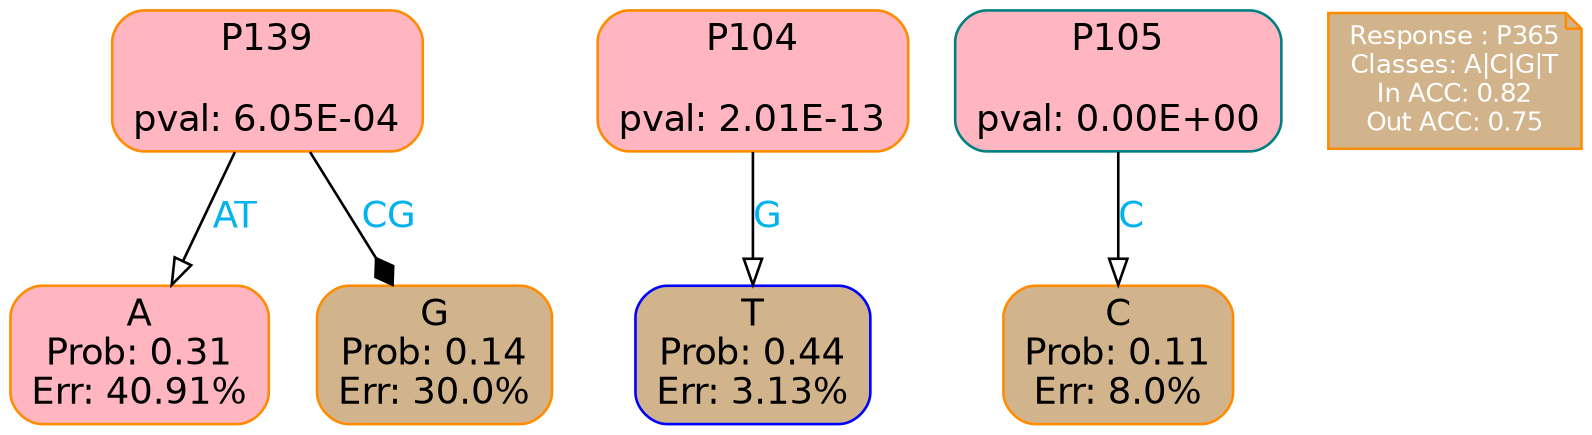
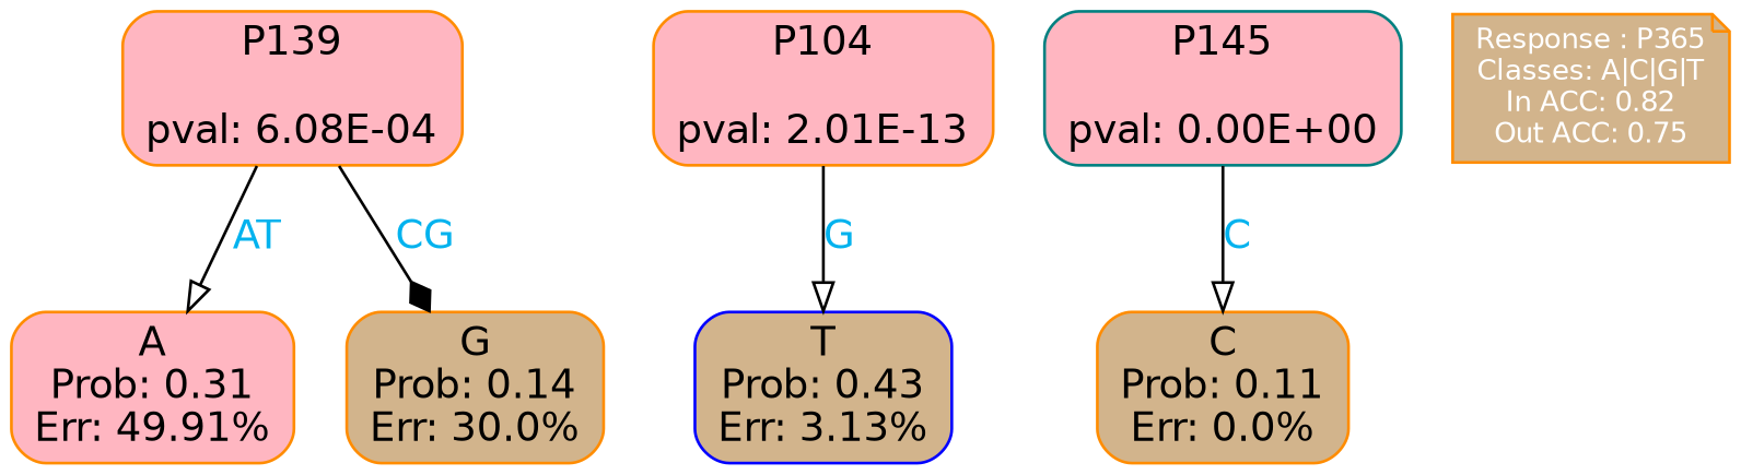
  digraph {
    ranksep=equally
    splines=polylines
    node [color=darkorange fillcolor=lightpink fontname=helvetica shape=box style="filled, rounded"]
    edge [arrowhead=onormal fontcolor=deepskyblue2 fontname=helvetica]
-   n1 [label="A\nProb: 0.31\nErr: 40.91%"]
+   n1 [label="A\nProb: 0.31\nErr: 49.91%"]
    n2 [fillcolor=tan label="G\nProb: 0.14\nErr: 30.0%"]
-   n3 [color=blue fillcolor=tan label="T\nProb: 0.44\nErr: 3.13%"]
-   n4 [fillcolor=tan label="C\nProb: 0.11\nErr: 8.0%"]
+   n3 [color=blue fillcolor=tan label="T\nProb: 0.43\nErr: 3.13%"]
+   n4 [fillcolor=tan label="C\nProb: 0.11\nErr: 0.0%"]
    n5 [align=left fillcolor=tan fontcolor=white fontsize=10 label="Response : P365\nClasses: A|C|G|T\nIn ACC: 0.82\nOut ACC: 0.75\n" shape=note style=filled]
-   n6 [color=teal label="P105\n\npval: 0.00E+00"]
+   n6 [color=teal label="P145\n\npval: 0.00E+00"]
    n7 [label="P104\n\npval: 2.01E-13"]
-   n8 [label="P139\n\npval: 6.05E-04"]
+   n8 [label="P139\n\npval: 6.08E-04"]
    subgraph sub_1 {
      rank=same
      n1
      n2
      n3
      n4
    }
    subgraph sub_2 {
      rank=same
      n5
      n6
    }
    n6 -> n4 [label=C]
    n7 -> n3 [label=G]
    n8 -> n1 [label=AT]
    n8 -> n2 [arrowhead=diamond label=CG]
  }
